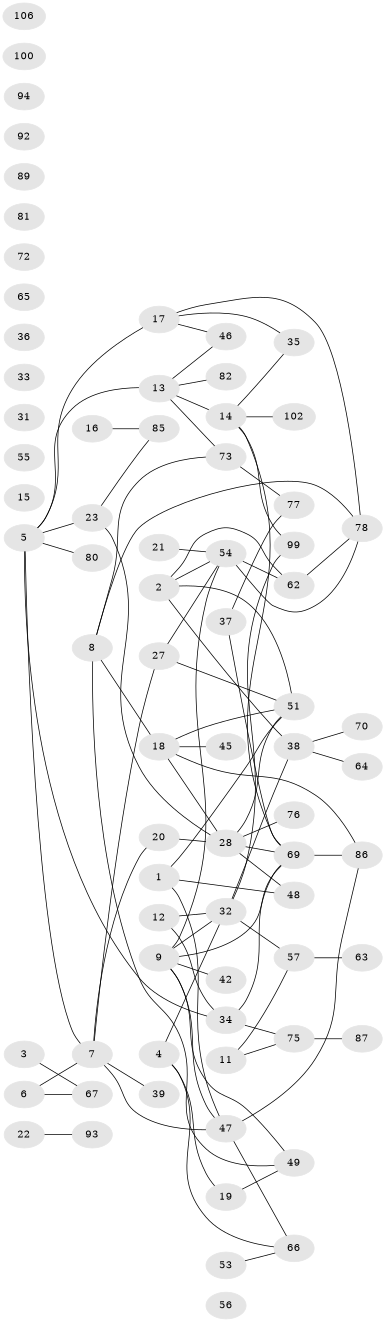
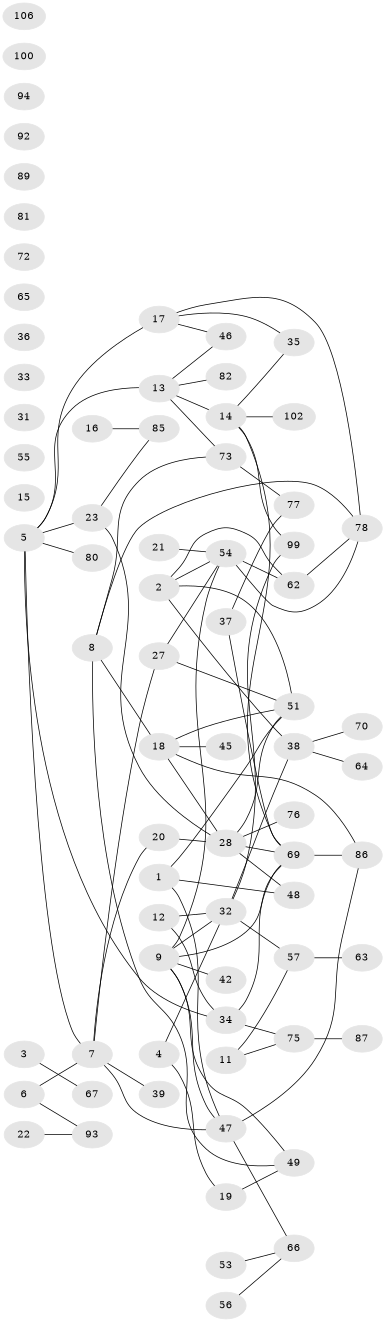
  graph {
    rankdir=LR
    node [color=gray90 style=filled]
    1 [super="+84"]
    47 [super="+50"]
    48
    51
    66
    86
    2 [super="+96"]
    38 [super="+74"]
    54 [super="+98"]
    62
    64
    70
    78 [super="+105"]
    3 [super="+30"]
    67
    4 [super="+97"]
    32 [super="+61"]
    19
    57
    99
    5 [super="+10"]
    7 [super="+40"]
    13 [super="+55"]
    17 [super="+90"]
    23 [super="+59"]
    34 [super="+68"]
    80
    20 [super="+43"]
    27 [super="+107"]
    39
    73 [super="+79"]
    14 [super="+88"]
    46 [super="+65"]
    82
    35
    85
    28 [super="+44"]
    69 [super="+104"]
    75 [super="+95"]
    6 [super="+71"]
    93
    8 [super="+29"]
    18 [super="+24"]
    49 [super="+83"]
    45
    77 [super="+103"]
    9 [super="+91"]
    42
    11 [super="+52"]
    63
    87
    12 [super="+26"]
    102
    15 [super="+41"]
    16 [super="+101"]
    76
    21
    22 [super="+58"]
    n59 [label=55]
    31
    33
    36
    37
    53
    56
    n66 [label=65]
    72
    81
    89
    92
    94
    100
    106
    1 -- 47
    1 -- 48
    1 -- 51
    47 -- 66
    47 -- 86
    2 -- 51
    2 -- 38
    2 -- 54
    2 -- 62
    38 -- 64
    38 -- 70
    54 -- 62
    54 -- 78
    62 -- 78
    3 -- 67
-   4 -- 66
+   56 -- 66
    4 -- 32
    4 -- 19
    32 -- 38
    32 -- 57
    32 -- 99
    19 -- 49
    57 -- 63
    5 -- 7
    5 -- 13
    5 -- 17
    5 -- 23
    5 -- 34
    5 -- 80
    7 -- 47
    7 -- 20
    7 -- 27
    7 -- 39
    13 -- 73
    13 -- 14
    13 -- 46
    13 -- 82
    17 -- 78
    17 -- 46
    17 -- 35
    23 -- 85
    23 -- 28
    34 -- 69
    34 -- 75
    20 -- 28
    27 -- 51
    27 -- 54
    73 -- 77
    14 -- 99
    14 -- 35
    14 -- 69
    14 -- 102
    28 -- 48
    28 -- 51
    28 -- 69
    28 -- 76
    69 -- 86
    75 -- 87
    6 -- 7
-   6 -- 67
+   6 -- 93
    8 -- 78
    8 -- 73
    8 -- 18
    8 -- 49
    18 -- 51
    18 -- 86
    18 -- 28
    18 -- 45
    9 -- 47
    9 -- 54
    9 -- 32
    9 -- 69
    9 -- 49
    9 -- 42
    11 -- 57
    11 -- 75
    12 -- 32
    12 -- 34
    16 -- 85
    21 -- 54
    22 -- 93
    37 -- 69
    37 -- 77
    53 -- 66
  }
